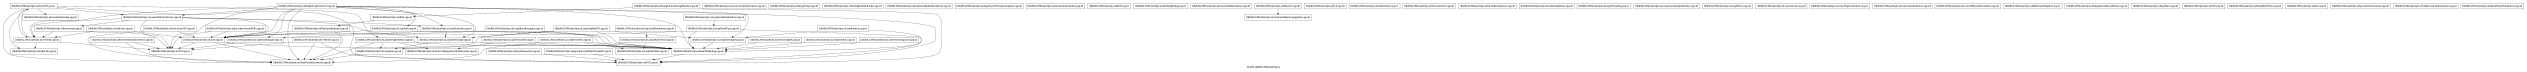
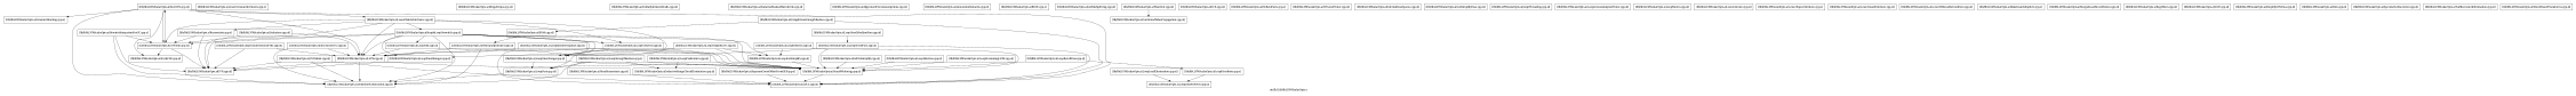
  digraph {
    fontname=Merriweather
    label="bin/lld_lib/libLLVMScalarOpts.a"
    rankdir=TB
    node [fontname=Merriweather group=0 shape=box]
    edge [fontname=Merriweather]
    n1 [label="{lib/libLLVMScalarOpts.a(ConstantHoisting.cpp.o)}"]
    n2 [label="{lib/libLLVMScalarOpts.a(LoopStrengthReduce.cpp.o)}"]
    n3 [label="{lib/libLLVMScalarOpts.a(DeadStoreElimination.cpp.o)}"]
    n4 [label="{lib/libLLVMScalarOpts.a(GuardWidening.cpp.o)}"]
    n5 [label="{lib/libLLVMScalarOpts.a(InductiveRangeCheckElimination.cpp.o)}"]
    n6 [label="{lib/libLLVMScalarOpts.a(LoopFuse.cpp.o)}"]
    n7 [label="{lib/libLLVMScalarOpts.a(ADCE.cpp.o)}"]
    n8 [label="{lib/libLLVMScalarOpts.a(LowerConstantIntrinsics.cpp.o)}"]
    n9 [label="{lib/libLLVMScalarOpts.a(MergeICmps.cpp.o)}"]
    n10 [label="{lib/libLLVMScalarOpts.a(PartiallyInlineLibCalls.cpp.o)}"]
    n11 [label="{lib/libLLVMScalarOpts.a(ScalarizeMaskedMemIntrin.cpp.o)}"]
    n12 [label="{lib/libLLVMScalarOpts.a(AlignmentFromAssumptions.cpp.o)}"]
    n13 [label="{lib/libLLVMScalarOpts.a(AnnotationRemarks.cpp.o)}"]
    n14 [label="{lib/libLLVMScalarOpts.a(BDCE.cpp.o)}"]
    n15 [label="{lib/libLLVMScalarOpts.a(CallSiteSplitting.cpp.o)}"]
-   n16 [label="{lib/libLLVMScalarOpts.a(ConstraintElimination.cpp.o)}"]
    n17 [label="{lib/libLLVMScalarOpts.a(CorrelatedValuePropagation.cpp.o)}"]
    n18 [label="{lib/libLLVMScalarOpts.a(DCE.cpp.o)}"]
    n19 [label="{lib/libLLVMScalarOpts.a(DivRemPairs.cpp.o)}"]
    n20 [label="{lib/libLLVMScalarOpts.a(EarlyCSE.cpp.o)}"]
    n21 [label="{lib/libLLVMScalarOpts.a(Float2Int.cpp.o)}"]
    n22 [label="{lib/libLLVMScalarOpts.a(GVN.cpp.o)}"]
    n23 [label="{lib/libLLVMScalarOpts.a(GVNHoist.cpp.o)}"]
    n24 [label="{lib/libLLVMScalarOpts.a(GVNSink.cpp.o)}"]
    n25 [label="{lib/libLLVMScalarOpts.a(NewGVN.cpp.o)}"]
    n26 [label="{lib/libLLVMScalarOpts.a(LICM.cpp.o)}"]
    n27 [label="{lib/libLLVMScalarOpts.a(LowerMatrixIntrinsics.cpp.o)}"]
    n28 [label="{lib/libLLVMScalarOpts.a(LoopInterchange.cpp.o)}"]
    n29 [label="{lib/libLLVMScalarOpts.a(LoopUnswitch.cpp.o)}"]
    n30 [label="{lib/libLLVMScalarOpts.a(Reassociate.cpp.o)}"]
    n31 [label="{lib/libLLVMScalarOpts.a(IVUsersPrinter.cpp.o)}"]
    n32 [label="{lib/libLLVMScalarOpts.a(IndVarSimplify.cpp.o)}"]
    n33 [label="{lib/libLLVMScalarOpts.a(InferAddressSpaces.cpp.o)}"]
    n34 [label="{lib/libLLVMScalarOpts.a(InstSimplifyPass.cpp.o)}"]
    n35 [label="{lib/libLLVMScalarOpts.a(JumpThreading.cpp.o)}"]
    n36 [label="{lib/libLLVMScalarOpts.a(LoopAccessAnalysisPrinter.cpp.o)}"]
    n37 [label="{lib/libLLVMScalarOpts.a(LoopSink.cpp.o)}"]
    n38 [label="{lib/libLLVMScalarOpts.a(LoopDeletion.cpp.o)}"]
    n39 [label="{lib/libLLVMScalarOpts.a(LoopDataPrefetch.cpp.o)}"]
    n40 [label="{lib/libLLVMScalarOpts.a(LoopDistribute.cpp.o)}"]
    n41 [label="{lib/libLLVMScalarOpts.a(LoopIdiomRecognize.cpp.o)}"]
    n42 [label="{lib/libLLVMScalarOpts.a(LoopInstSimplify.cpp.o)}"]
    n43 [label="{lib/libLLVMScalarOpts.a(LoopFlatten.cpp.o)}"]
    n44 [label="{lib/libLLVMScalarOpts.a(LoopLoadElimination.cpp.o)}"]
    n45 [label="{lib/libLLVMScalarOpts.a(LoopPassManager.cpp.o)}"]
    n46 [label="{lib/libLLVMScalarOpts.a(LoopPredication.cpp.o)}"]
    n47 [label="{lib/libLLVMScalarOpts.a(LoopRerollPass.cpp.o)}"]
    n48 [label="{lib/libLLVMScalarOpts.a(LoopRotation.cpp.o)}"]
    n49 [label="{lib/libLLVMScalarOpts.a(LoopSimplifyCFG.cpp.o)}"]
    n50 [label="{lib/libLLVMScalarOpts.a(LoopUnrollPass.cpp.o)}"]
    n51 [label="{lib/libLLVMScalarOpts.a(LoopUnrollAndJamPass.cpp.o)}"]
    n52 [label="{lib/libLLVMScalarOpts.a(LoopVersioningLICM.cpp.o)}"]
    n53 [label="{lib/libLLVMScalarOpts.a(LowerAtomic.cpp.o)}"]
    n54 [label="{lib/libLLVMScalarOpts.a(LowerExpectIntrinsic.cpp.o)}"]
    n55 [label="{lib/libLLVMScalarOpts.a(LowerGuardIntrinsic.cpp.o)}"]
    n56 [label="{lib/libLLVMScalarOpts.a(LowerWidenableCondition.cpp.o)}"]
    n57 [label="{lib/libLLVMScalarOpts.a(MakeGuardsExplicit.cpp.o)}"]
    n58 [label="{lib/libLLVMScalarOpts.a(MemCpyOptimizer.cpp.o)}"]
    n59 [label="{lib/libLLVMScalarOpts.a(MergedLoadStoreMotion.cpp.o)}"]
    n60 [label="{lib/libLLVMScalarOpts.a(NaryReassociate.cpp.o)}"]
    n61 [label="{lib/libLLVMScalarOpts.a(Reg2Mem.cpp.o)}"]
    n62 [label="{lib/libLLVMScalarOpts.a(RewriteStatepointsForGC.cpp.o)}"]
    n63 [label="{lib/libLLVMScalarOpts.a(SCCP.cpp.o)}"]
    n64 [label="{lib/libLLVMScalarOpts.a(SROA.cpp.o)}"]
    n65 [label="{lib/libLLVMScalarOpts.a(Scalarizer.cpp.o)}"]
    n66 [label="{lib/libLLVMScalarOpts.a(SeparateConstOffsetFromGEP.cpp.o)}"]
    n67 [label="{lib/libLLVMScalarOpts.a(SimpleLoopUnswitch.cpp.o)}"]
    n68 [label="{lib/libLLVMScalarOpts.a(SimplifyCFGPass.cpp.o)}"]
    n69 [label="{lib/libLLVMScalarOpts.a(Sink.cpp.o)}"]
    n70 [label="{lib/libLLVMScalarOpts.a(SpeculativeExecution.cpp.o)}"]
    n71 [label="{lib/libLLVMScalarOpts.a(SpeculateAroundPHIs.cpp.o)}"]
    n72 [label="{lib/libLLVMScalarOpts.a(StraightLineStrengthReduce.cpp.o)}"]
    n73 [label="{lib/libLLVMScalarOpts.a(StructurizeCFG.cpp.o)}"]
    n74 [label="{lib/libLLVMScalarOpts.a(TailRecursionElimination.cpp.o)}"]
    n75 [label="{lib/libLLVMScalarOpts.a(WarnMissedTransforms.cpp.o)}"]
    n2 -> n3
    n2 -> n4
    n2 -> n5
    n2 -> n6
    n4 -> n7
    n6 -> n3
    n21 -> n17
    n23 -> n3
    n23 -> n7
    n23 -> n22
    n24 -> n20
    n24 -> n22
    n24 -> n25
    n25 -> n1
    n25 -> n3
    n25 -> n7
    n25 -> n20
    n25 -> n24
-   n25 -> n2
+   n25 -> n26
    n25 -> n27
    n26 -> n3
    n26 -> n4
    n26 -> n22
    n27 -> n22
    n27 -> n24
    n27 -> n26
    n27 -> n28
    n27 -> n29
    n27 -> n30
    n28 -> n4
    n28 -> n6
    n29 -> n4
    n29 -> n26
    n29 -> n28
    n30 -> n22
    n30 -> n24
    n32 -> n4
    n37 -> n4
    n37 -> n26
    n38 -> n4
-   n39 -> n40
+   n40 -> n39
    n41 -> n4
    n41 -> n26
    n42 -> n4
    n44 -> n39
    n45 -> n22
    n46 -> n4
    n46 -> n5
-   n47 -> n3
    n47 -> n4
    n47 -> n40
    n48 -> n4
    n48 -> n42
    n49 -> n4
    n49 -> n6
    n49 -> n28
    n49 -> n42
    n50 -> n4
    n50 -> n7
    n50 -> n45
    n51 -> n50
    n52 -> n4
    n58 -> n3
    n58 -> n26
    n60 -> n7
    n62 -> n3
    n62 -> n22
+   n62 -> n24
    n64 -> n58
    n65 -> n24
    n65 -> n26
    n66 -> n7
    n67 -> n3
    n67 -> n4
    n67 -> n7
    n67 -> n22
    n67 -> n24
    n67 -> n26
-   n67 -> n27
+   n27 -> n67
    n67 -> n28
    n67 -> n29
    n67 -> n37
    n67 -> n42
    n67 -> n45
    n71 -> n22
    n71 -> n26
    n72 -> n7
    n72 -> n64
    n73 -> n3
    n73 -> n26
  }
